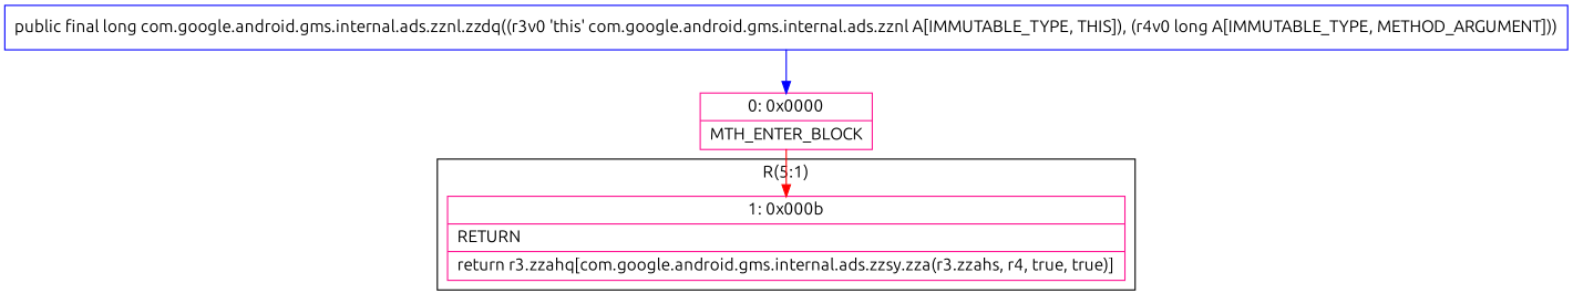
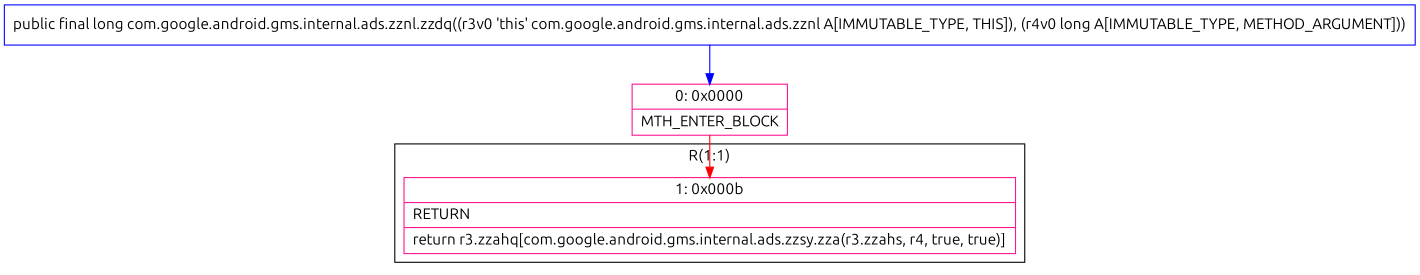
  digraph {
    fontname=Ubuntu
    node [color=deeppink shape=record fontname=Ubuntu]
    edge [fontname=Ubuntu]
    n1 [label="{1\:\ 0x000b|RETURN\l|return r3.zzahq[com.google.android.gms.internal.ads.zzsy.zza(r3.zzahs, r4, true, true)]\l}"]
    n2 [label="{0\:\ 0x0000|MTH_ENTER_BLOCK\l}"]
    n3 [label="{public final long com.google.android.gms.internal.ads.zznl.zzdq((r3v0 'this' com.google.android.gms.internal.ads.zznl A[IMMUTABLE_TYPE, THIS]), (r4v0 long A[IMMUTABLE_TYPE, METHOD_ARGUMENT])) }" color=blue]
    subgraph cluster_1 {
-     label="R(5:1)"
+     label="R(1:1)"
      n1
    }
    n2 -> n1 [color=red]
    n3 -> n2 [color=blue]
  }
